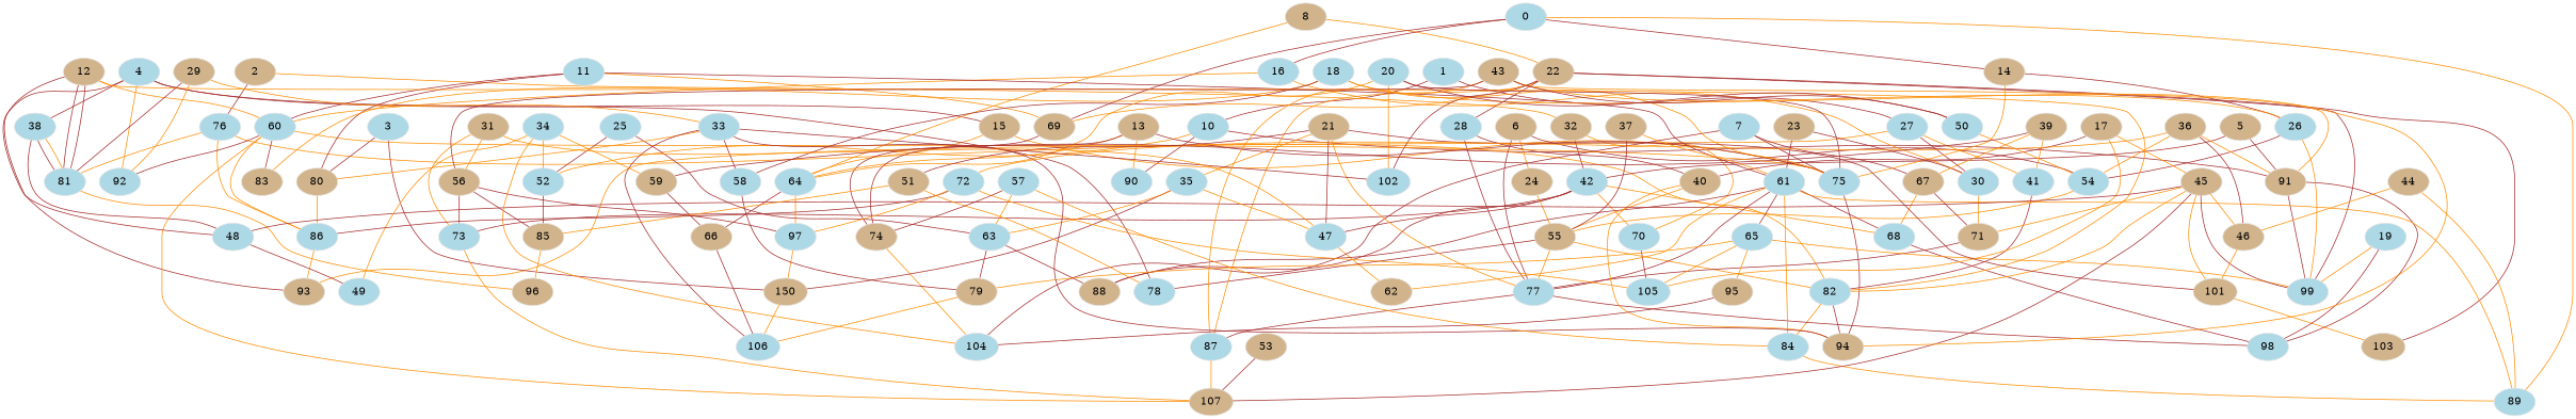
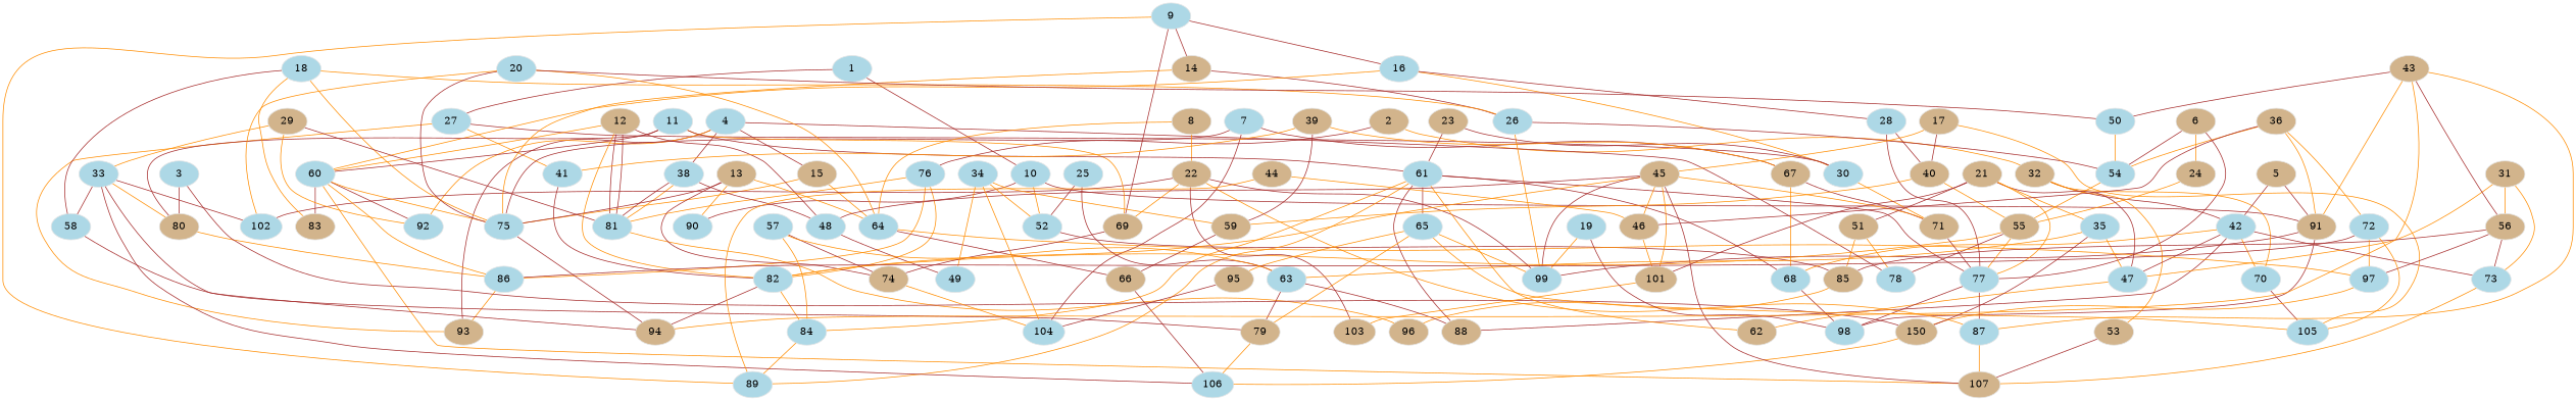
  graph {
    node [color=gray90 fillcolor=lightblue style=filled]
    edge [color=darkorange]
    1
    10
    27
    91 [fillcolor=tan]
    52
    90
    93 [fillcolor=tan]
    30
    41
    2 [fillcolor=tan]
    32 [fillcolor=tan]
    76
    42
    53 [fillcolor=tan]
    70
    81
    82
    86
    80 [fillcolor=tan]
    3
    n21 [fillcolor=tan label=150]
    106
    15 [fillcolor=tan]
    4
    38
    78
    92
    75
    64
    48
    5 [fillcolor=tan]
    47
    73
    68
    88 [fillcolor=tan]
    98
    99
    6 [fillcolor=tan]
    24 [fillcolor=tan]
    54
    77
    55 [fillcolor=tan]
    87
    67 [fillcolor=tan]
    7
    104
    71 [fillcolor=tan]
    94 [fillcolor=tan]
    8 [fillcolor=tan]
    22 [fillcolor=tan]
    69 [fillcolor=tan]
    103 [fillcolor=tan]
    102
    28
    97
    66 [fillcolor=tan]
    14 [fillcolor=tan]
-   9 [label=0]
+   9
    16
    89
    26
    60
    74 [fillcolor=tan]
    85 [fillcolor=tan]
    11
    61
    83 [fillcolor=tan]
    107 [fillcolor=tan]
    62 [fillcolor=tan]
    84
    65
    12 [fillcolor=tan]
    49
    96 [fillcolor=tan]
    13 [fillcolor=tan]
    17 [fillcolor=tan]
    40 [fillcolor=tan]
    45 [fillcolor=tan]
    105
    59 [fillcolor=tan]
    101 [fillcolor=tan]
    46 [fillcolor=tan]
    18
    58
    79 [fillcolor=tan]
    19
    20
    50
    21 [fillcolor=tan]
    35
    51 [fillcolor=tan]
    63
    23 [fillcolor=tan]
    25
    29 [fillcolor=tan]
    33
    31 [fillcolor=tan]
    56 [fillcolor=tan]
    34
    36 [fillcolor=tan]
    72
-   37 [fillcolor=tan]
    39 [fillcolor=tan]
    43 [fillcolor=tan]
    44 [fillcolor=tan]
    57
    95 [fillcolor=tan]
    1 -- 10 [color=brown]
    1 -- 27 [color=brown]
    10 -- 91 [color=brown]
    10 -- 52
    10 -- 90 [color=brown]
    27 -- 93
    27 -- 30 [color=brown]
    27 -- 41
    91 -- 98 [color=brown]
    91 -- 99 [color=brown]
    52 -- 85 [color=brown]
    30 -- 71
    41 -- 82 [color=brown]
    2 -- 32
    2 -- 76 [color=brown]
    32 -- 42 [color=brown]
+   32 -- 53
    32 -- 70
    76 -- 81
    76 -- 82
    76 -- 86
    42 -- 70
    42 -- 47 [color=brown]
    42 -- 73 [color=brown]
    42 -- 68
    42 -- 88 [color=brown]
    53 -- 107 [color=brown]
    70 -- 105 [color=brown]
    81 -- 96
    82 -- 94 [color=brown]
    82 -- 84
    86 -- 93
    80 -- 86
    3 -- 80 [color=brown]
    3 -- n21 [color=brown]
    n21 -- 106
    15 -- 75
    15 -- 64
    4 -- 93 [color=brown]
    4 -- 15 [color=brown]
    4 -- 38 [color=brown]
    4 -- 78 [color=brown]
    4 -- 92
    38 -- 81 [color=brown]
    38 -- 81
    38 -- 48 [color=brown]
    75 -- 94 [color=brown]
    64 -- 97
    64 -- 66 [color=brown]
    48 -- 49 [color=brown]
    5 -- 91 [color=brown]
    5 -- 42 [color=brown]
    47 -- 62
    73 -- 107
    68 -- 98 [color=brown]
    6 -- 24
    6 -- 54 [color=brown]
    6 -- 77 [color=brown]
    24 -- 55
    54 -- 55
    77 -- 98 [color=brown]
    77 -- 87 [color=brown]
    55 -- 82
    55 -- 78 [color=brown]
    55 -- 77
    87 -- 107
    67 -- 68
    67 -- 71 [color=brown]
    7 -- 75 [color=brown]
    7 -- 67 [color=brown]
    7 -- 104 [color=brown]
    71 -- 77 [color=brown]
    8 -- 64
    8 -- 22
    22 -- 99 [color=brown]
    22 -- 87
    22 -- 69
    22 -- 103 [color=brown]
    22 -- 102 [color=brown]
-   22 -- 28 [color=brown]
+   16 -- 28 [color=brown]
    69 -- 74 [color=brown]
    28 -- 77 [color=brown]
    28 -- 40 [color=brown]
    97 -- n21
    66 -- 106 [color=brown]
    14 -- 75
    14 -- 26 [color=brown]
    9 -- 69 [color=brown]
    9 -- 14 [color=brown]
    9 -- 16 [color=brown]
    9 -- 89
    16 -- 30
    16 -- 60
    26 -- 99
    26 -- 54 [color=brown]
    60 -- 86
    60 -- 92 [color=brown]
    60 -- 75
    60 -- 83 [color=brown]
    60 -- 107
    74 -- 104
    85 -- 96
    11 -- 80 [color=brown]
    11 -- 69
    11 -- 60 [color=brown]
    11 -- 61 [color=brown]
    61 -- 68 [color=brown]
    61 -- 88 [color=brown]
    61 -- 77 [color=brown]
    61 -- 89
    61 -- 62
    61 -- 84
    61 -- 65 [color=brown]
    84 -- 89
    65 -- 99
    65 -- 105
    65 -- 79
    65 -- 95
    12 -- 81 [color=brown]
    12 -- 81 [color=brown]
    12 -- 82
    12 -- 48 [color=brown]
    12 -- 60
    13 -- 90
    13 -- 75 [color=brown]
    13 -- 64
    13 -- 74 [color=brown]
    17 -- 40 [color=brown]
    17 -- 45
    17 -- 105
    40 -- 55
-   40 -- 94
+   40 -- 59
    45 -- 82
    45 -- 48 [color=brown]
    45 -- 99 [color=brown]
    45 -- 71
    45 -- 107 [color=brown]
    45 -- 101
    45 -- 46
    59 -- 66 [color=brown]
    101 -- 103
    46 -- 101
    18 -- 75
    18 -- 26
    18 -- 83
    18 -- 58 [color=brown]
    58 -- 79 [color=brown]
    79 -- 106
    19 -- 98 [color=brown]
    19 -- 99
    20 -- 75 [color=brown]
    20 -- 64
    20 -- 102
    20 -- 50 [color=brown]
    50 -- 54
    21 -- 47 [color=brown]
    21 -- 77
    21 -- 101 [color=brown]
    21 -- 35
    21 -- 51 [color=brown]
    35 -- n21 [color=brown]
    35 -- 47
    35 -- 63
    51 -- 78
    51 -- 85
    63 -- 88 [color=brown]
    63 -- 79 [color=brown]
    23 -- 30 [color=brown]
    23 -- 61 [color=brown]
    25 -- 52 [color=brown]
    25 -- 63 [color=brown]
    29 -- 81 [color=brown]
    29 -- 92
    29 -- 33
    33 -- 80
    33 -- 106 [color=brown]
    33 -- 94 [color=brown]
    33 -- 102 [color=brown]
    33 -- 58 [color=brown]
    31 -- 47
    31 -- 73
    31 -- 56
    56 -- 73 [color=brown]
    56 -- 97 [color=brown]
    56 -- 85 [color=brown]
    34 -- 52
    34 -- 104
    34 -- 49
    34 -- 59
    36 -- 91
    36 -- 54
    36 -- 46 [color=brown]
    36 -- 72
    72 -- 86 [color=brown]
    72 -- 97
    72 -- 105
-   37 -- 55 [color=brown]
-   37 -- 61
    39 -- 41
    39 -- 67
    39 -- 59 [color=brown]
    43 -- 91
    43 -- 87
    43 -- 94
    43 -- 50 [color=brown]
    43 -- 56 [color=brown]
    44 -- 89
    44 -- 46
    57 -- 74 [color=brown]
    57 -- 84
    57 -- 63
    95 -- 104 [color=brown]
  }
